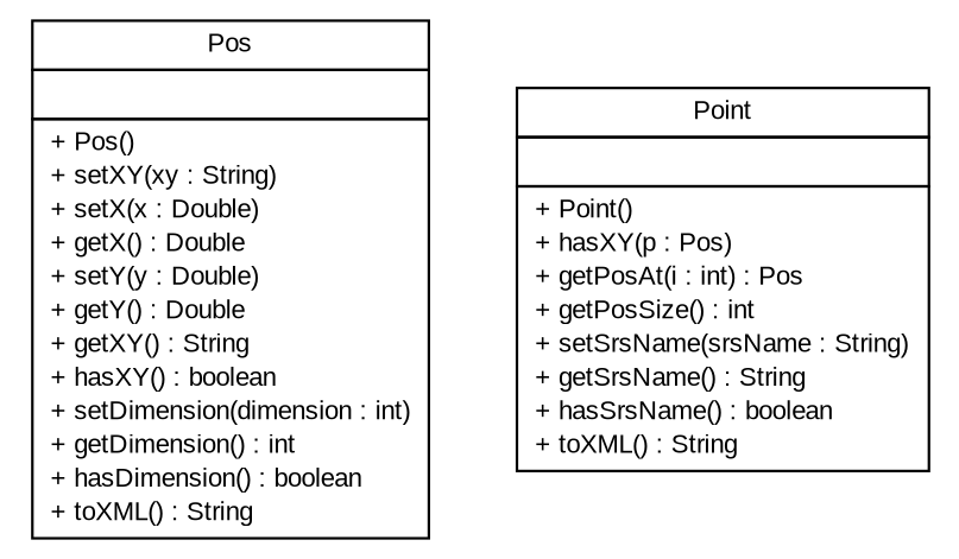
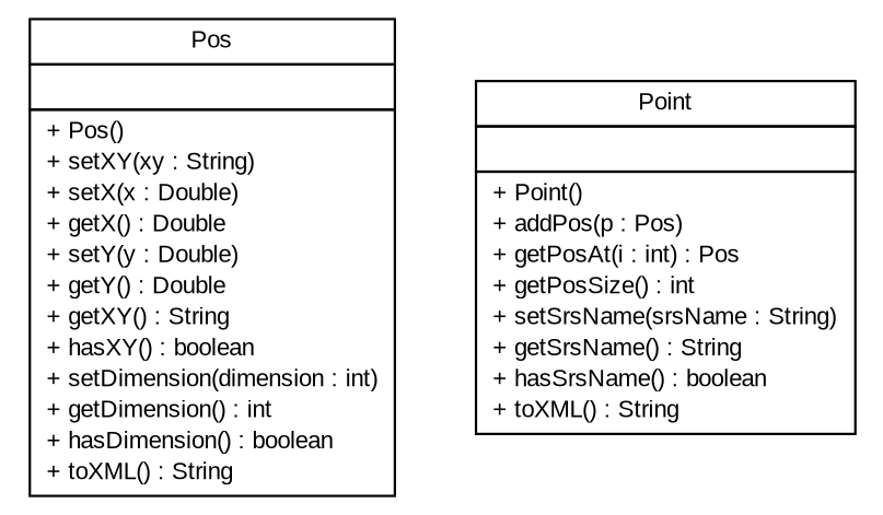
  digraph {
    nodesep=0.25
    ranksep=0.5
    node [fontcolor=black fontname=arial fontsize=10.0 shape=plaintext]
    n1 [label=<<table title="nl.mineleni.openls.databinding.gml.Pos" border="0" cellborder="1" cellspacing="0" cellpadding="2" port="p" href="./Pos.html"> 		<tr><td><table border="0" cellspacing="0" cellpadding="1"> <tr><td align="center" balign="center"> Pos </td></tr> 		</table></td></tr> 		<tr><td><table border="0" cellspacing="0" cellpadding="1"> <tr><td align="left" balign="left">  </td></tr> 		</table></td></tr> 		<tr><td><table border="0" cellspacing="0" cellpadding="1"> <tr><td align="left" balign="left"> + Pos() </td></tr> <tr><td align="left" balign="left"> + setXY(xy : String) </td></tr> <tr><td align="left" balign="left"> + setX(x : Double) </td></tr> <tr><td align="left" balign="left"> + getX() : Double </td></tr> <tr><td align="left" balign="left"> + setY(y : Double) </td></tr> <tr><td align="left" balign="left"> + getY() : Double </td></tr> <tr><td align="left" balign="left"> + getXY() : String </td></tr> <tr><td align="left" balign="left"> + hasXY() : boolean </td></tr> <tr><td align="left" balign="left"> + setDimension(dimension : int) </td></tr> <tr><td align="left" balign="left"> + getDimension() : int </td></tr> <tr><td align="left" balign="left"> + hasDimension() : boolean </td></tr> <tr><td align="left" balign="left"> + toXML() : String </td></tr> 		</table></td></tr> 		</table>>]
-   n2 [label=<<table title="nl.mineleni.openls.databinding.gml.Point" border="0" cellborder="1" cellspacing="0" cellpadding="2" port="p" href="./Point.html"> 		<tr><td><table border="0" cellspacing="0" cellpadding="1"> <tr><td align="center" balign="center"> Point </td></tr> 		</table></td></tr> 		<tr><td><table border="0" cellspacing="0" cellpadding="1"> <tr><td align="left" balign="left">  </td></tr> 		</table></td></tr> 		<tr><td><table border="0" cellspacing="0" cellpadding="1"> <tr><td align="left" balign="left"> + Point() </td></tr> <tr><td align="left" balign="left"> + hasXY(p : Pos) </td></tr> <tr><td align="left" balign="left"> + getPosAt(i : int) : Pos </td></tr> <tr><td align="left" balign="left"> + getPosSize() : int </td></tr> <tr><td align="left" balign="left"> + setSrsName(srsName : String) </td></tr> <tr><td align="left" balign="left"> + getSrsName() : String </td></tr> <tr><td align="left" balign="left"> + hasSrsName() : boolean </td></tr> <tr><td align="left" balign="left"> + toXML() : String </td></tr> 		</table></td></tr> 		</table>>]
+   n2 [label=<<table title="nl.mineleni.openls.databinding.gml.Point" border="0" cellborder="1" cellspacing="0" cellpadding="2" port="p" href="./Point.html"> 		<tr><td><table border="0" cellspacing="0" cellpadding="1"> <tr><td align="center" balign="center"> Point </td></tr> 		</table></td></tr> 		<tr><td><table border="0" cellspacing="0" cellpadding="1"> <tr><td align="left" balign="left">  </td></tr> 		</table></td></tr> 		<tr><td><table border="0" cellspacing="0" cellpadding="1"> <tr><td align="left" balign="left"> + Point() </td></tr> <tr><td align="left" balign="left"> + addPos(p : Pos) </td></tr> <tr><td align="left" balign="left"> + getPosAt(i : int) : Pos </td></tr> <tr><td align="left" balign="left"> + getPosSize() : int </td></tr> <tr><td align="left" balign="left"> + setSrsName(srsName : String) </td></tr> <tr><td align="left" balign="left"> + getSrsName() : String </td></tr> <tr><td align="left" balign="left"> + hasSrsName() : boolean </td></tr> <tr><td align="left" balign="left"> + toXML() : String </td></tr> 		</table></td></tr> 		</table>>]
  }
